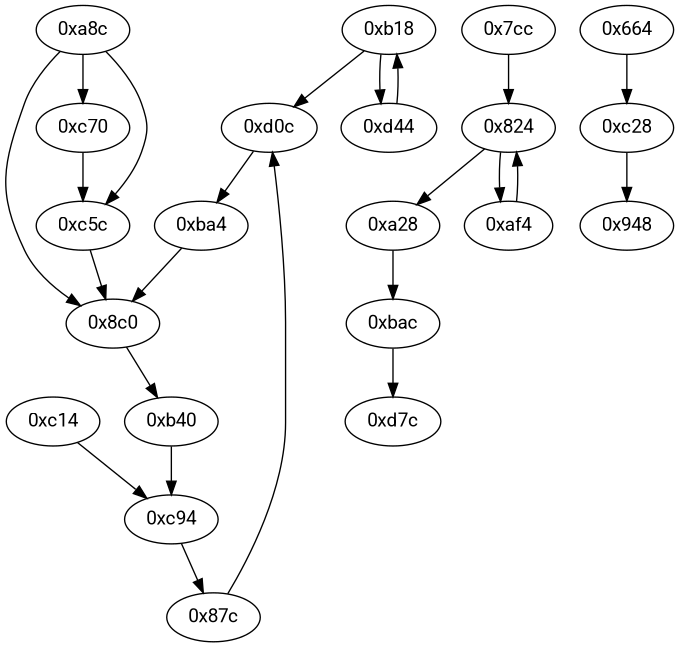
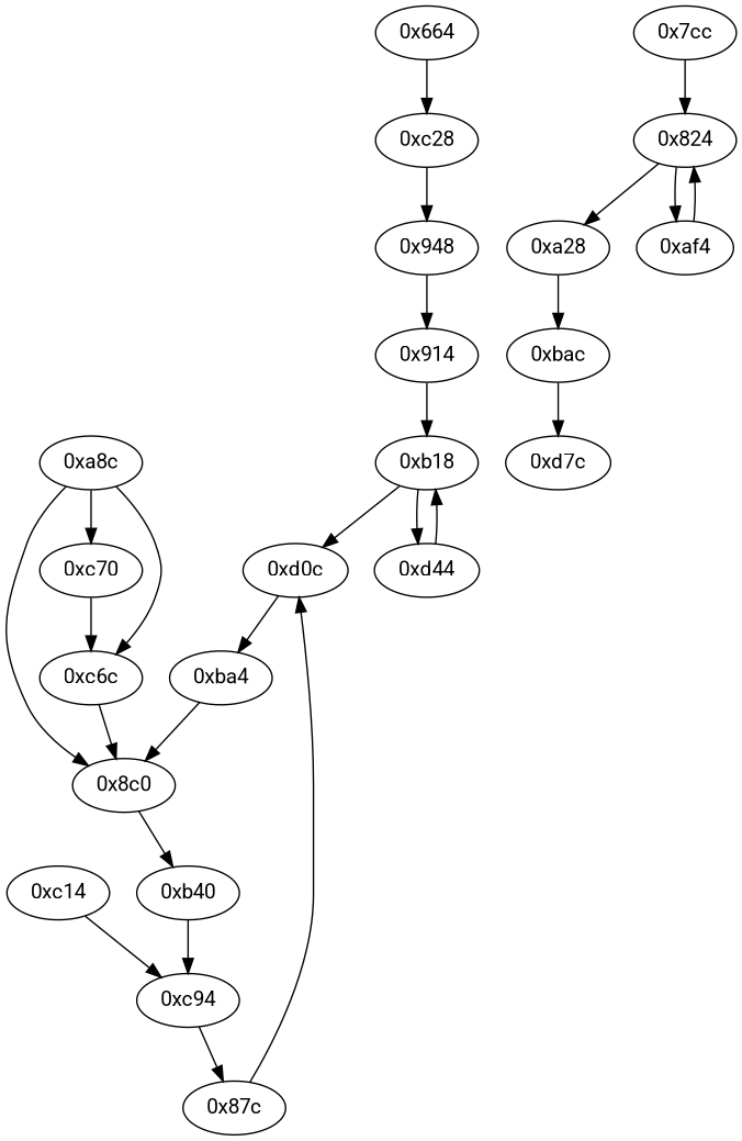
  strict digraph {
    fontname=Roboto
    node [fontname=Roboto opcode="[u'mov', u'b']"]
    edge [fontname=Roboto]
    "0xd0c" [opcode="[u'str', u'mov', u'ldr', u'ldr', u'mvn', u'mvn', u'orr', u'ldr', u'ldr', u'mvn', u'add', u'add', u'sub', u'b']"]
    "0x87c" [opcode="[u'ldr', u'mov', u'b']"]
    "0xba4"
    "0x8c0" [opcode="[u'ldr', u'str', u'ldr', u'ldr', u'ldr', u'ldr', u'cmp', u'mov', u'mov', u'b']"]
    "0xc70" [opcode="[u'ldr', u'ldr', u'mov', u'str', u'ldr', u'ldr', u'str', u'ldr', u'b']"]
-   "0xc5c" [opcode="[u'ldr']"]
+   "0xc5c" [opcode="[u'ldr']" label="0xc6c"]
    "0xb40" [opcode="[u'ldr', u'ldr', u'mov', u'ldr', u'ldr', u'sub', u'cmp', u'mul', u'mov', u'mov', u'mvn', u'ldr', u'orr', u'cmn', u'mov', u'teq', u'ldr', u'mov', u'cmn', u'mov', u'mov', u'cmp']"]
    "0xc94" [opcode="[u'ldr', u'mov', u'rsb', u'mvn', u'str', u'ldr', u'ldr', u'ldr', u'add', u'sub', u'sub', u'mul', u'ldr', u'eor', u'and', u'mov', u'mov', u'ldr', u'ldr', u'cmp', u'mov', u'teq', u'ldr', u'mov', u'cmp', u'mov', u'cmp', u'mov', u'mov', u'b']"]
    "0xc14" [opcode="[u'ldr', u'ldr', u'ldr', u'mov', u'b']"]
    "0xa28" [opcode="[u'ldr', u'ldr', u'ldr', u'ldr', u'rsb', u'mvn', u'mul', u'mov', u'eor', u'and', u'ldr', u'mov', u'ldr', u'cmp', u'mov', u'cmp', u'mov', u'mov', u'cmp', u'mov', u'mov', u'teq', u'mov', u'mov', u'b']"]
    "0xbac" [opcode="[u'ldr', u'ldr', u'ldr', u'ldr', u'sub', u'sub', u'add', u'mul', u'mov', u'eor', u'and', u'ldr', u'ldr', u'mov', u'cmp', u'mov', u'cmp', u'mov', u'mov', u'cmp', u'mov', u'mov', u'teq', u'mov', u'mov', u'b']"]
    "0xd7c" [opcode="[u'ldr', u'ldr', u'ldr', u'ldr', u'sub', u'mov', u'sub', u'pop']"]
    "0x948" [opcode="[u'sub', u'mov', u'str', u'ldr', u'mov', u'ldr', u'str', u'ldr', u'ldr', u'ldr', u'ldr', u'cmp', u'mov', u'sub', u'mul', u'ldr', u'mvn', u'mov', u'orr', u'cmn', u'mov', u'teq', u'ldr', u'mov', u'cmn', u'mov', u'cmp', u'b']"]
+   "0x914"
    "0xb18" [opcode="[u'ldr', u'str', u'ldr', u'ldr', u'ldr', u'ldr']"]
    "0xd44" [opcode="[u'ldr', u'ldr', u'ldr', u'ldrb', u'ldr', u'ldr', u'add', u'str', u'ldr', u'add']"]
    "0x824" [opcode="[u'str', u'ldr', u'ldr', u'ldr', u'ldr', u'b']"]
    "0xaf4" [opcode="[u'ldr', u'ldr', u'ldr', u'ldr', u'bl', u'ldr', u'mvn', u'add', u'b']"]
    "0xa8c" [opcode="[u'ldr', u'ldr', u'mov', u'add', u'str', u'ldr', u'ldr', u'str', u'ldr', u'rsb', u'rsb', u'str', u'ldr', u'ldr', u'add', u'str', u'ldr', u'ldr', u'str', u'ldr', u'ldr', u'ldr', u'cmp', u'ldr', u'mov', u'b']"]
    "0x7cc" [opcode="[u'ldr', u'bl', u'mvn', u'mov', u'b']"]
    "0xc28" [opcode="[u'ldrb', u'ldrb', u'eor', u'tst', u'ldr', u'mov', u'cmp', u'mov', u'mov', u'cmp', u'mov', u'mov', u'b']"]
    "0x664" [opcode="[u'push', u'add', u'sub', u'str', u'ldr', u'mvn', u'ldr', u'ldr', u'str', u'ldr', u'ldr', u'ldr', u'sub', u'sub', u'add', u'mul', u'mov', u'eor', u'tst', u'ldr', u'mov', u'mov', u'strb', u'ldr', u'cmp', u'mov', u'strb', u'ldr', u'sub', u'sub', u'add', u'str', u'ldr', u'str', u'add', u'sub', u'sub', u'ldr', u'ldr', u'ldr', u'str', u'ldr', u'str', u'ldr', u'str', u'ldr', u'ldr', u'ldr', u'str', u'ldr', u'str', u'ldr', u'str', u'ldr', u'str', u'ldr', u'str', u'ldr', u'add', u'str', u'ldr', u'add', u'str', u'str', u'str', u'b']"]
    "0xd0c" -> "0xba4"
    "0x87c" -> "0xd0c"
    "0xba4" -> "0x8c0"
    "0x8c0" -> "0xb40"
    "0xc70" -> "0xc5c"
    "0xc5c" -> "0x8c0"
    "0xb40" -> "0xc94"
    "0xc94" -> "0x87c"
    "0xc14" -> "0xc94"
    "0xa28" -> "0xbac"
    "0xbac" -> "0xd7c"
+   "0x948" -> "0x914"
+   "0x914" -> "0xb18"
    "0xb18" -> "0xd0c"
    "0xb18" -> "0xd44"
    "0xd44" -> "0xb18"
    "0x824" -> "0xa28"
    "0x824" -> "0xaf4"
    "0xaf4" -> "0x824"
    "0xa8c" -> "0x8c0"
    "0xa8c" -> "0xc70"
    "0xa8c" -> "0xc5c"
    "0x7cc" -> "0x824"
    "0xc28" -> "0x948"
    "0x664" -> "0xc28"
  }
